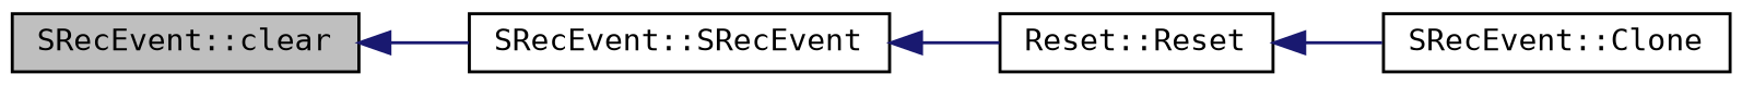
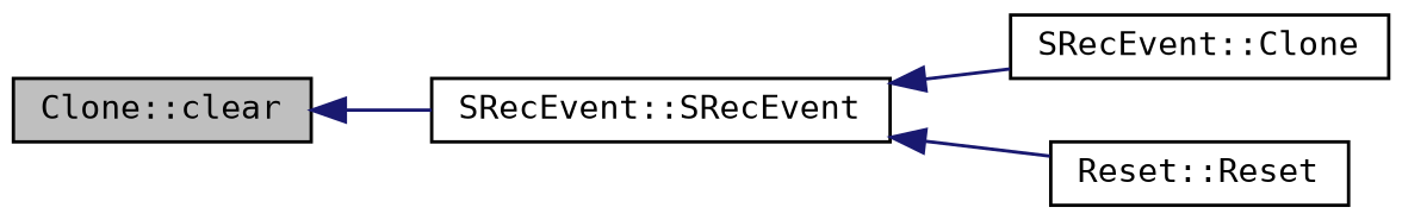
  digraph {
    fontname="DejaVu Sans Mono"
    rankdir=LR
    node [color=black fontname="DejaVu Sans Mono" fontsize=10 shape=record]
    edge [color=midnightblue dir=back fontname="DejaVu Sans Mono" fontsize=10 labelfontname=FreeSans labelfontsize=10 style=solid]
-   n1 [fillcolor=grey75 fontcolor=black height=0.2 label="SRecEvent::clear" style=filled width=0.4]
+   n1 [fillcolor=grey75 fontcolor=black height=0.2 label="Clone::clear" style=filled width=0.4]
    n2 [height=0.2 label="SRecEvent::SRecEvent" width=0.4]
    n3 [height=0.2 label="SRecEvent::Clone" width=0.4]
    n4 [height=0.2 label="Reset::Reset" width=0.4]
    n1 -> n2
-   n4 -> n3
+   n2 -> n3
    n2 -> n4
  }
